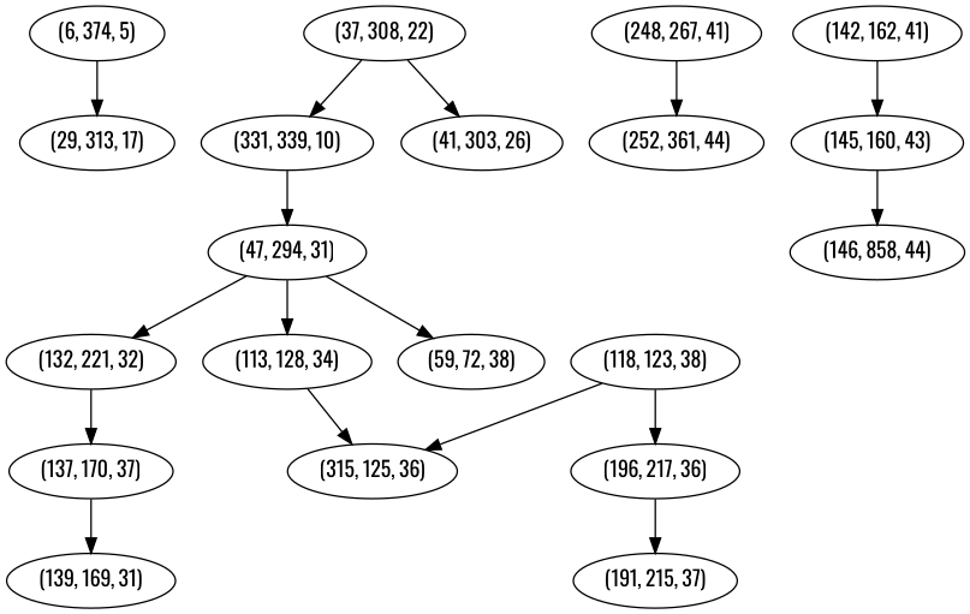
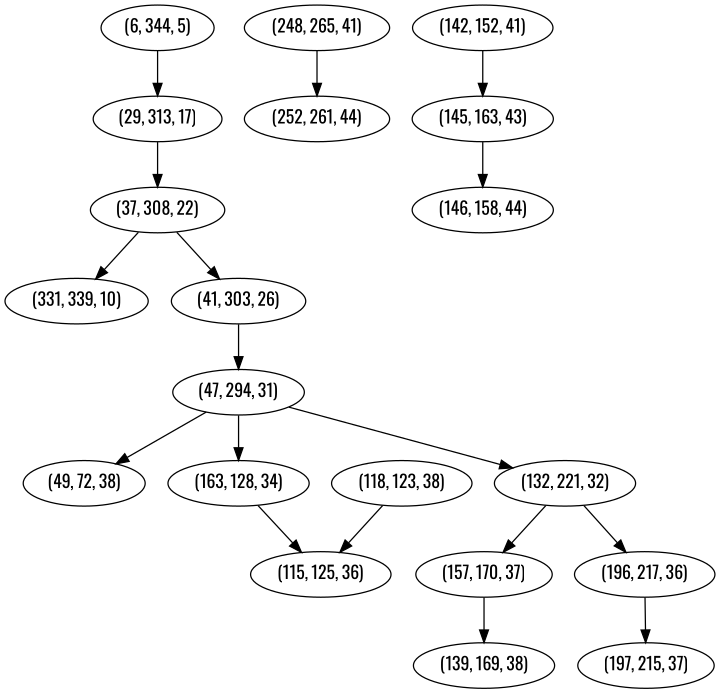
  digraph {
    fontname=Oswald
    node [fontname=Oswald]
    edge [fontname=Oswald]
-   "(6, 344, 5)" [label="(6, 374, 5)"]
+   "(6, 344, 5)"
    "(29, 313, 17)"
    "(37, 308, 22)"
    "(331, 339, 10)"
    "(41, 303, 26)"
    "(47, 294, 31)"
-   "(59, 72, 38)"
-   "(113, 128, 34)"
+   "(59, 72, 38)" [label="(49, 72, 38)"]
+   "(113, 128, 34)" [label="(163, 128, 34)"]
    "(132, 221, 32)"
-   "(115, 125, 36)" [label="(315, 125, 36)"]
-   "(137, 170, 37)"
+   "(115, 125, 36)"
+   "(137, 170, 37)" [label="(157, 170, 37)"]
    "(196, 217, 36)"
-   "(248, 265, 41)" [label="(248, 267, 41)"]
-   "(252, 261, 44)" [label="(252, 361, 44)"]
+   "(248, 265, 41)"
+   "(252, 261, 44)"
    "(118, 123, 38)"
-   "(139, 169, 38)" [label="(139, 169, 31)"]
-   "(197, 215, 37)" [label="(191, 215, 37)"]
-   "(142, 162, 41)"
-   "(145, 160, 43)"
-   "(146, 158, 44)" [label="(146, 858, 44)"]
+   "(139, 169, 38)"
+   "(197, 215, 37)"
+   "(142, 162, 41)" [label="(142, 152, 41)"]
+   "(145, 160, 43)" [label="(145, 163, 43)"]
+   "(146, 158, 44)"
    "(6, 344, 5)" -> "(29, 313, 17)"
+   "(29, 313, 17)" -> "(37, 308, 22)"
    "(37, 308, 22)" -> "(331, 339, 10)"
    "(37, 308, 22)" -> "(41, 303, 26)"
-   "(331, 339, 10)" -> "(47, 294, 31)"
+   "(41, 303, 26)" -> "(47, 294, 31)"
    "(47, 294, 31)" -> "(59, 72, 38)"
    "(47, 294, 31)" -> "(113, 128, 34)"
    "(47, 294, 31)" -> "(132, 221, 32)"
    "(113, 128, 34)" -> "(115, 125, 36)"
    "(132, 221, 32)" -> "(137, 170, 37)"
-   "(118, 123, 38)" -> "(196, 217, 36)"
+   "(132, 221, 32)" -> "(196, 217, 36)"
    "(137, 170, 37)" -> "(139, 169, 38)"
    "(196, 217, 36)" -> "(197, 215, 37)"
    "(248, 265, 41)" -> "(252, 261, 44)"
    "(118, 123, 38)" -> "(115, 125, 36)"
    "(142, 162, 41)" -> "(145, 160, 43)"
    "(145, 160, 43)" -> "(146, 158, 44)"
  }
